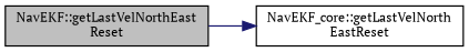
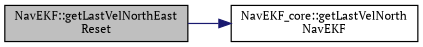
  digraph {
    rankdir=LR
    fontname="PT Serif"
    node [color=black fontname="PT Serif" fontsize=10 shape=record style=filled]
    n1 [fillcolor=grey75 fontcolor=black height=0.2 label="NavEKF::getLastVelNorthEast\lReset" width=0.4]
-   n2 [fillcolor=white height=0.2 label="NavEKF_core::getLastVelNorth\lEastReset" width=0.4]
+   n2 [fillcolor=white height=0.2 label="NavEKF_core::getLastVelNorth\lNavEKF" width=0.4]
    n1 -> n2 [color=midnightblue fontname="PT Serif" fontsize=10 labelfontname=Helvetica labelfontsize=10 style=solid]
  }
